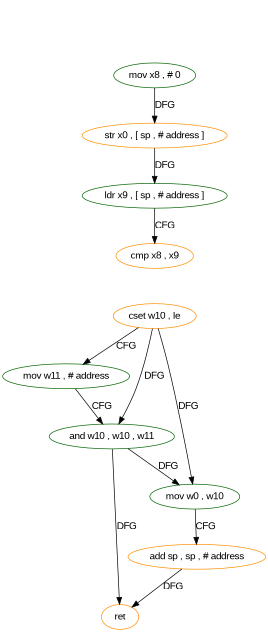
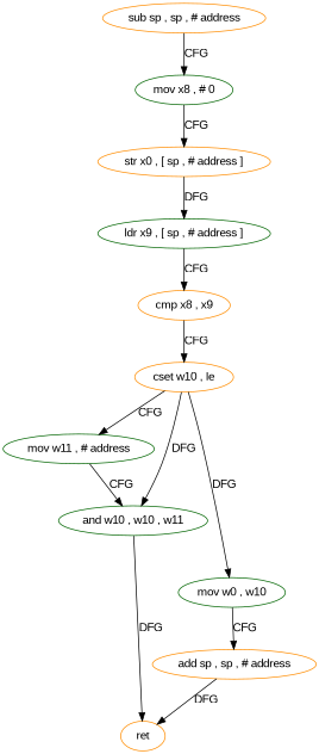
  digraph {
    fontname="Liberation Sans"
    node [color=darkorange fontname="Liberation Sans"]
    edge [fontname="Liberation Sans"]
+   n1 [label="sub sp , sp , # address"]
    n2 [color=darkgreen label="mov x8 , # 0"]
    n3 [label="str x0 , [ sp , # address ]"]
    n4 [color=darkgreen label="ldr x9 , [ sp , # address ]"]
    n5 [label="cmp x8 , x9"]
    n6 [label="cset w10 , le"]
    n7 [color=darkgreen label="mov w11 , # address"]
    n8 [color=darkgreen label="and w10 , w10 , w11"]
    n9 [color=darkgreen label="mov w0 , w10"]
    n10 [label=ret]
    n11 [label="add sp , sp , # address"]
-   n2 -> n3 [label=DFG]
+   n1 -> n2 [label=CFG]
+   n2 -> n3 [label=CFG]
    n3 -> n4 [label=DFG]
    n4 -> n5 [label=CFG]
+   n5 -> n6 [label=CFG]
    n6 -> n7 [label=CFG]
    n6 -> n8 [label=DFG]
    n6 -> n9 [label=DFG]
    n7 -> n8 [label=CFG]
-   n8 -> n9 [label=DFG]
    n8 -> n10 [label=DFG]
    n9 -> n11 [label=CFG]
    n11 -> n10 [label=DFG]
  }
